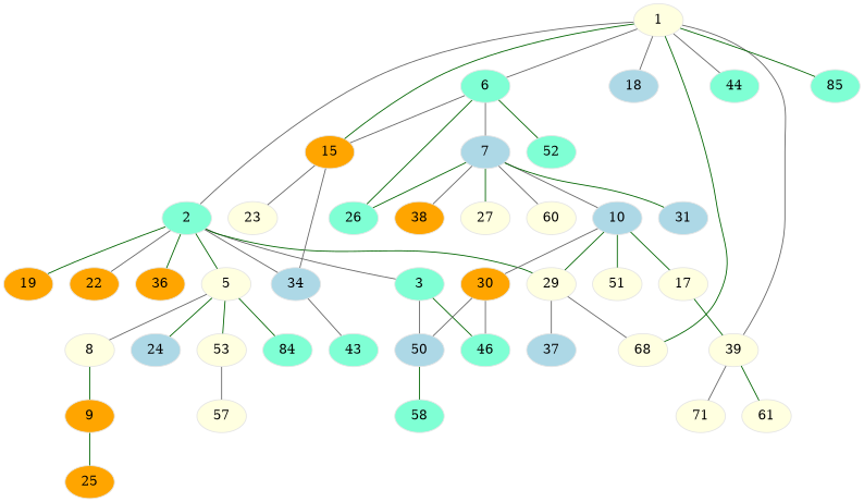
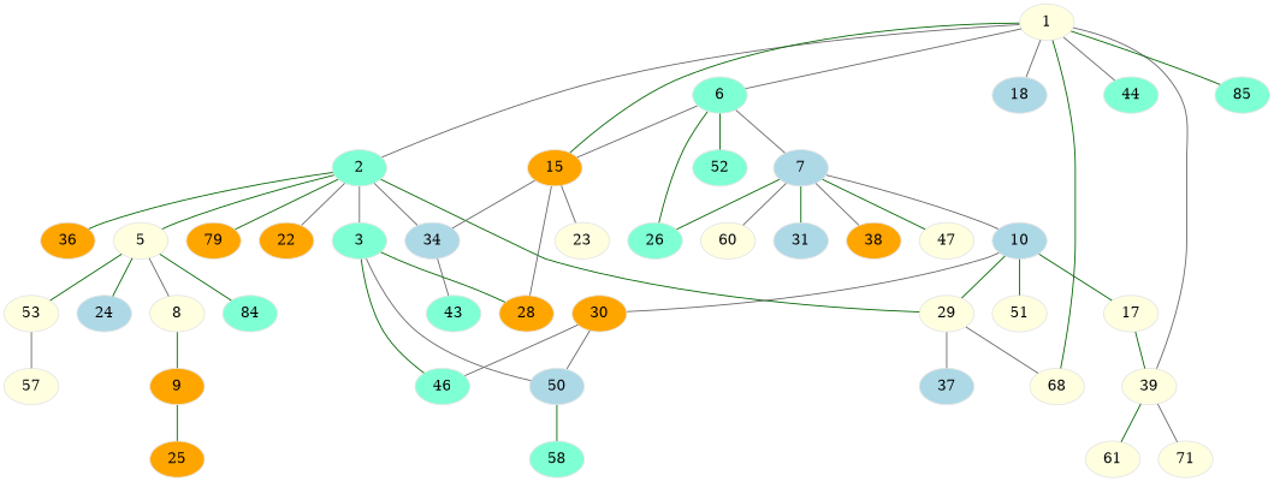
  graph {
    node [color=gray90 fillcolor=lightyellow style=filled]
    edge [color=gray40]
    2 [fillcolor=aquamarine super="+4"]
    3 [fillcolor=aquamarine super="+21+81"]
    5
-   19 [fillcolor=orange super="+49"]
+   19 [fillcolor=orange super="+49" label=79]
    22 [fillcolor=orange super="+66+77"]
    29 [super="+86+54+62"]
    34 [fillcolor=lightblue super="+42+40"]
    36 [fillcolor=orange]
    1
    6 [fillcolor=aquamarine]
    15 [fillcolor=orange super="+45+16+25"]
    18 [fillcolor=lightblue]
    39 [super="+41+70+48"]
    44 [fillcolor=aquamarine]
    68
    85 [fillcolor=aquamarine]
    7 [fillcolor=lightblue super="+11+27"]
    26 [fillcolor=aquamarine super="+82+67+65"]
    52 [fillcolor=aquamarine]
+   28 [fillcolor=orange super="+76"]
    23 [super="+35"]
    61
    71
    46 [fillcolor=aquamarine super="+75"]
    50 [fillcolor=lightblue super="+55+74"]
    8
    24 [fillcolor=lightblue]
    53
    84 [fillcolor=aquamarine]
    37 [fillcolor=lightblue]
    43 [fillcolor=aquamarine]
    58 [fillcolor=aquamarine]
    9 [fillcolor=orange]
    57
    10 [fillcolor=lightblue super="+69+12"]
    31 [fillcolor=lightblue]
    38 [fillcolor=orange]
-   47 [label=27]
+   47
    60
    17 [super="+32"]
    30 [fillcolor=orange]
    51
    n43 [fillcolor=orange label=25]
    2 -- 3
    2 -- 5 [color=darkgreen]
    2 -- 19 [color=darkgreen]
    2 -- 22
    2 -- 29 [color=darkgreen]
    2 -- 34 [weight=2]
    2 -- 36 [color=darkgreen]
+   3 -- 28 [color=darkgreen]
    3 -- 46 [color=darkgreen]
    3 -- 50
    5 -- 8
    5 -- 24 [color=darkgreen]
    5 -- 53 [color=darkgreen]
    5 -- 84 [color=darkgreen]
    29 -- 68
    29 -- 37
    34 -- 43
    1 -- 2
    1 -- 6
    1 -- 15 [color=darkgreen]
    1 -- 18
    1 -- 39
    1 -- 44
    1 -- 68 [color=darkgreen]
    1 -- 85 [color=darkgreen]
    6 -- 15
    6 -- 7
    6 -- 26 [color=darkgreen]
    6 -- 52 [color=darkgreen]
    15 -- 34
+   15 -- 28 [weight=2]
    15 -- 23
    39 -- 61 [color=darkgreen]
    39 -- 71
    7 -- 26 [color=darkgreen]
    7 -- 10
    7 -- 31 [color=darkgreen]
    7 -- 38
    7 -- 47 [color=darkgreen]
    7 -- 60
    50 -- 58 [color=darkgreen]
    8 -- 9 [color=darkgreen]
    53 -- 57
    9 -- n43 [color=darkgreen]
    10 -- 29 [color=darkgreen]
    10 -- 17 [color=darkgreen]
    10 -- 30
    10 -- 51 [color=darkgreen]
    17 -- 39 [color=darkgreen]
    30 -- 46
    30 -- 50
  }
